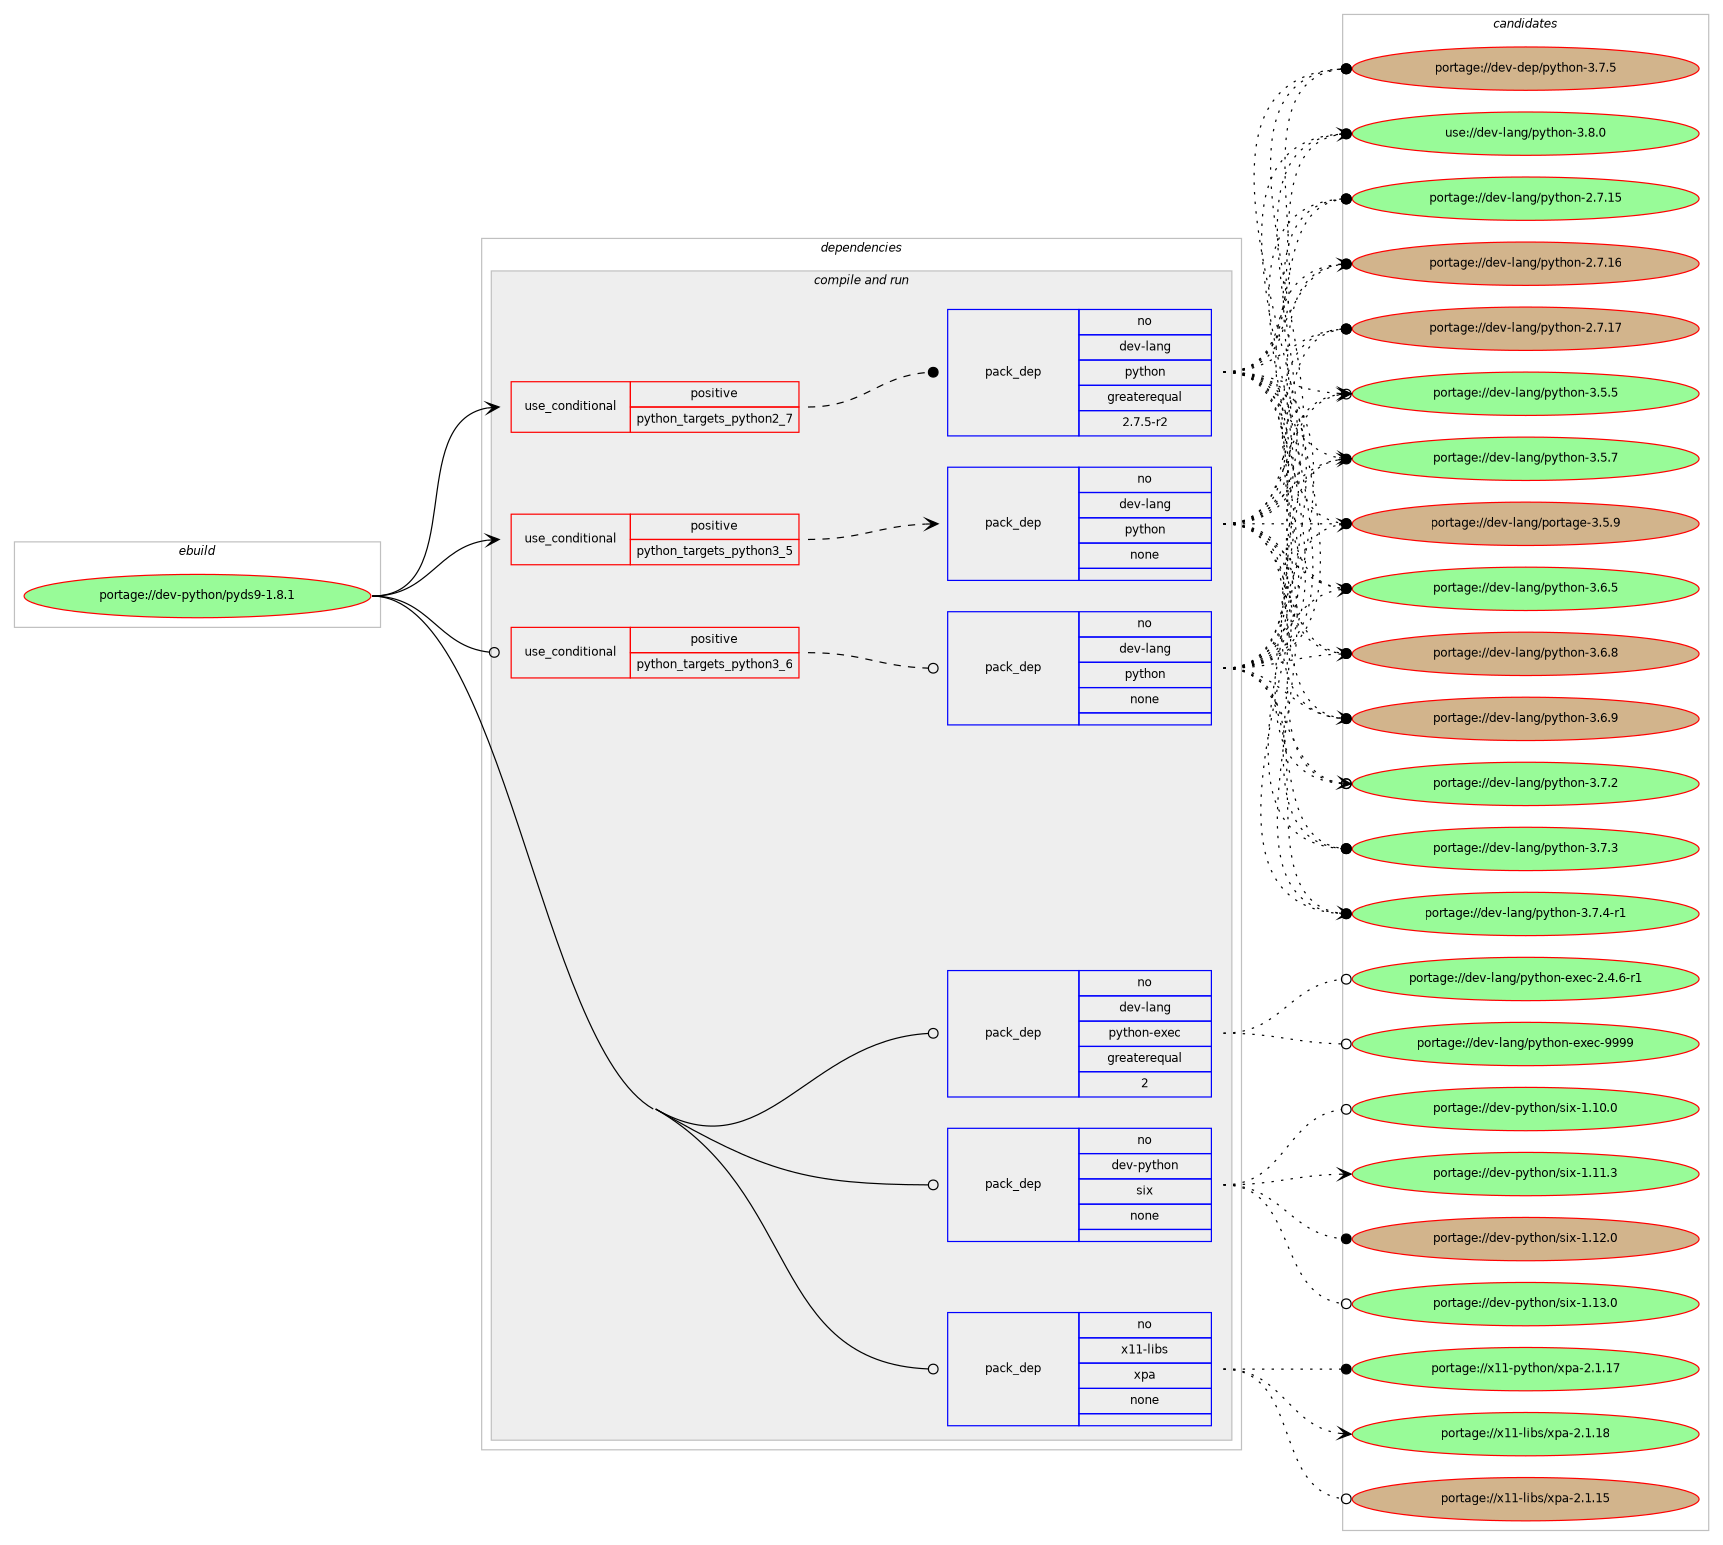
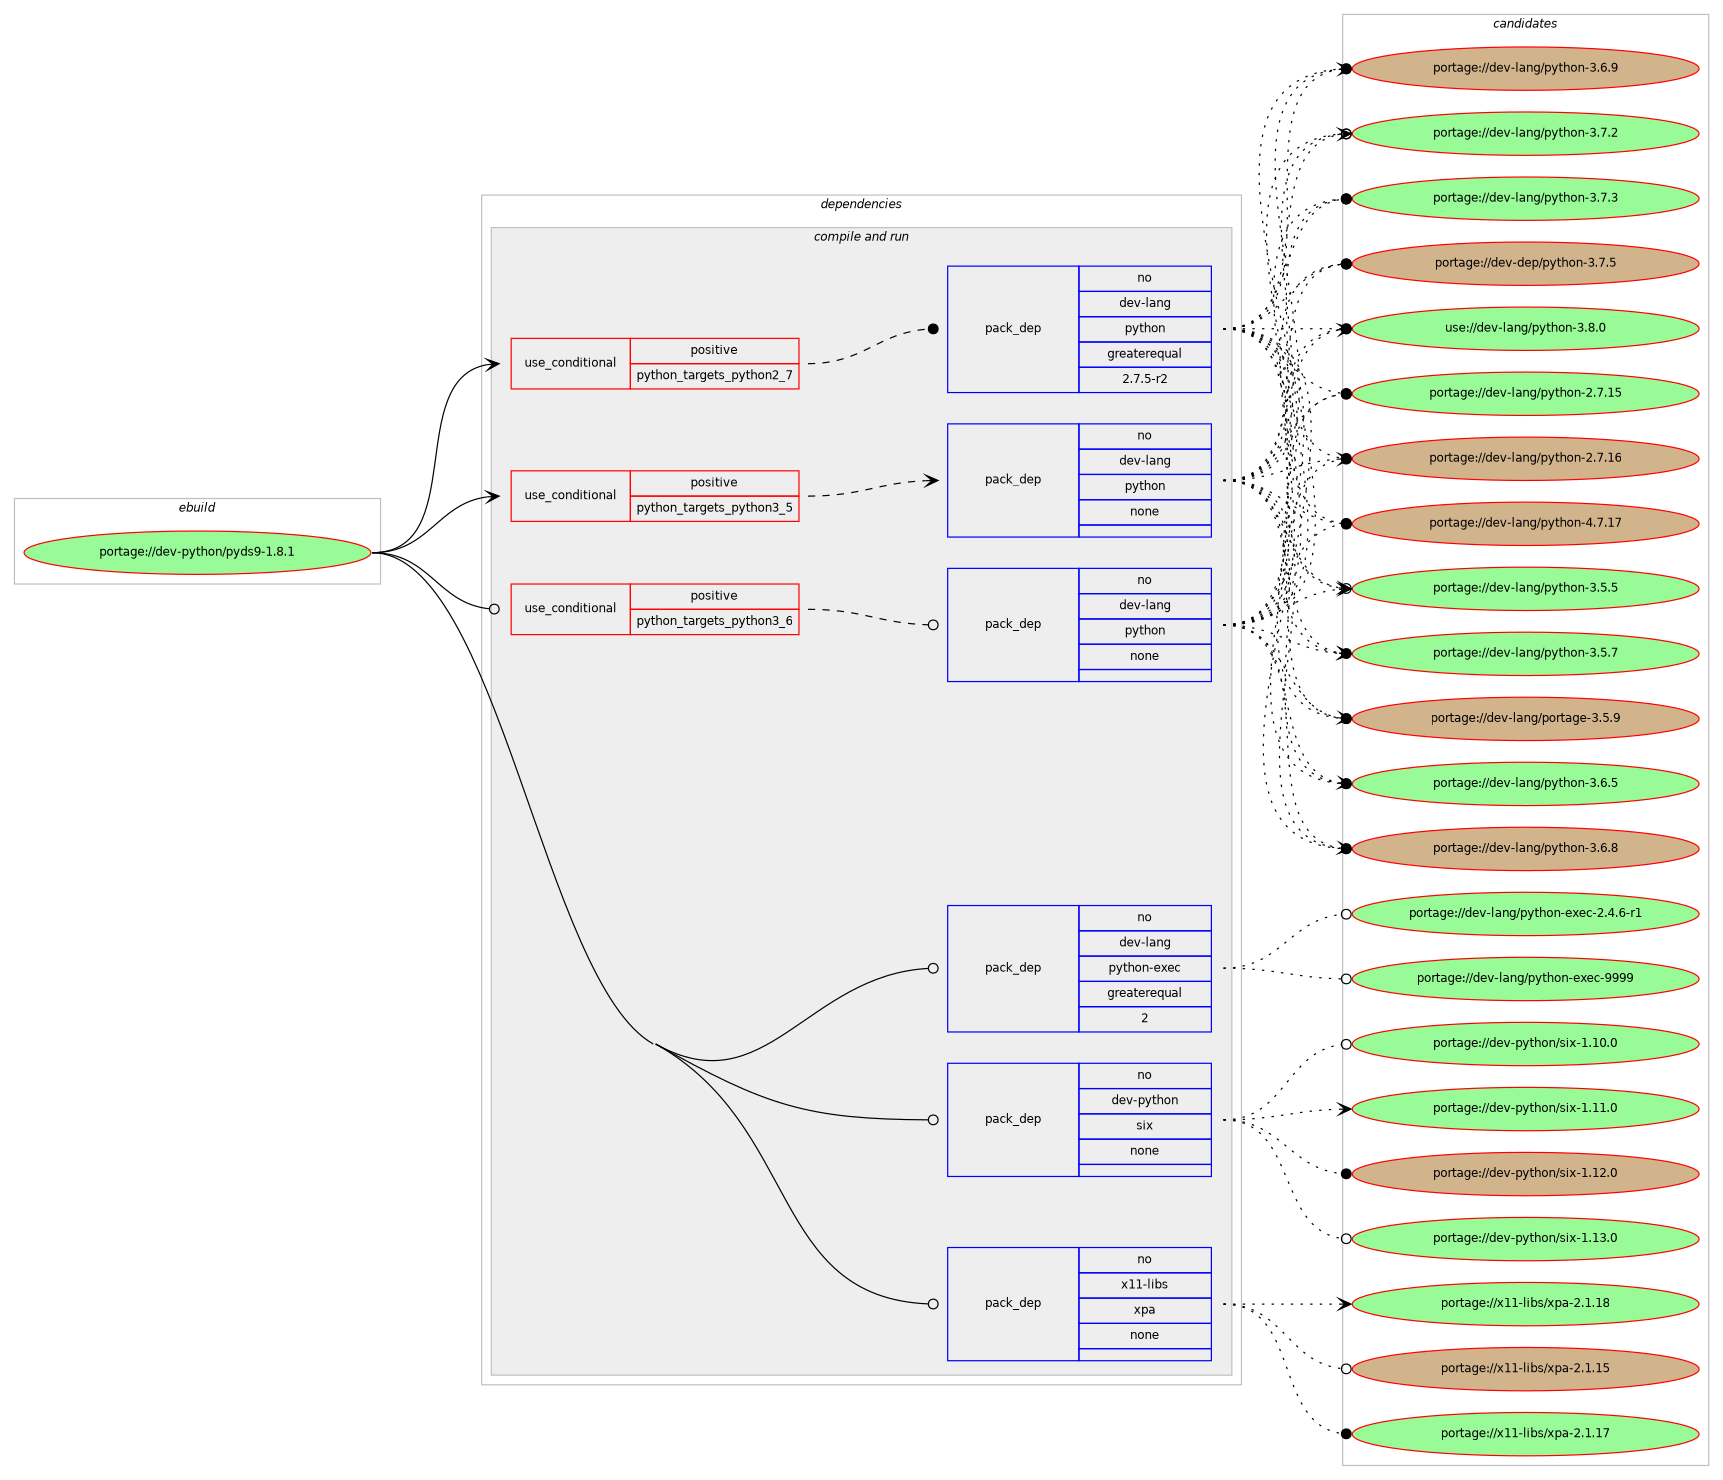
  digraph {
    compound=true
    concentrate=true
    fontname=Helvetica
    fontsize=10
    newrank=true
    rankdir=LR
    ranksep=1.5
    node [color=red fillcolor=palegreen fontname=Helvetica fontsize=10 style=filled]
    edge [arrowhead=dot headport=w style=dotted tailport=e weight=100]
    n1 [label="portage://dev-python/pyds9-1.8.1" width=4]
    n2 [color=blue label=<<TABLE BORDER="0" CELLBORDER="1" CELLSPACING="0" CELLPADDING="4" WIDTH="220"><TR><TD ROWSPAN="6" CELLPADDING="30">pack_dep</TD></TR><TR><TD WIDTH="110">no</TD></TR><TR><TD>dev-lang</TD></TR><TR><TD>python</TD></TR><TR><TD>greaterequal</TD></TR><TR><TD>2.7.5-r2</TD></TR></TABLE>> shape=none fillcolor="" style=""]
    n3 [label=<<TABLE BORDER="0" CELLBORDER="1" CELLSPACING="0" CELLPADDING="4"><TR><TD ROWSPAN="3" CELLPADDING="10">use_conditional</TD></TR><TR><TD>positive</TD></TR><TR><TD>python_targets_python2_7</TD></TR></TABLE>> shape=none fillcolor="" style=""]
    n4 [color=blue label=<<TABLE BORDER="0" CELLBORDER="1" CELLSPACING="0" CELLPADDING="4" WIDTH="220"><TR><TD ROWSPAN="6" CELLPADDING="30">pack_dep</TD></TR><TR><TD WIDTH="110">no</TD></TR><TR><TD>dev-lang</TD></TR><TR><TD>python</TD></TR><TR><TD>none</TD></TR><TR><TD></TD></TR></TABLE>> shape=none fillcolor="" style=""]
    n5 [label=<<TABLE BORDER="0" CELLBORDER="1" CELLSPACING="0" CELLPADDING="4"><TR><TD ROWSPAN="3" CELLPADDING="10">use_conditional</TD></TR><TR><TD>positive</TD></TR><TR><TD>python_targets_python3_5</TD></TR></TABLE>> shape=none fillcolor="" style=""]
    n6 [color=blue label=<<TABLE BORDER="0" CELLBORDER="1" CELLSPACING="0" CELLPADDING="4" WIDTH="220"><TR><TD ROWSPAN="6" CELLPADDING="30">pack_dep</TD></TR><TR><TD WIDTH="110">no</TD></TR><TR><TD>dev-lang</TD></TR><TR><TD>python</TD></TR><TR><TD>none</TD></TR><TR><TD></TD></TR></TABLE>> shape=none fillcolor="" style=""]
    n7 [label=<<TABLE BORDER="0" CELLBORDER="1" CELLSPACING="0" CELLPADDING="4"><TR><TD ROWSPAN="3" CELLPADDING="10">use_conditional</TD></TR><TR><TD>positive</TD></TR><TR><TD>python_targets_python3_6</TD></TR></TABLE>> shape=none fillcolor="" style=""]
    n8 [color=blue label=<<TABLE BORDER="0" CELLBORDER="1" CELLSPACING="0" CELLPADDING="4" WIDTH="220"><TR><TD ROWSPAN="6" CELLPADDING="30">pack_dep</TD></TR><TR><TD WIDTH="110">no</TD></TR><TR><TD>dev-lang</TD></TR><TR><TD>python-exec</TD></TR><TR><TD>greaterequal</TD></TR><TR><TD>2</TD></TR></TABLE>> shape=none fillcolor="" style=""]
    n9 [color=blue label=<<TABLE BORDER="0" CELLBORDER="1" CELLSPACING="0" CELLPADDING="4" WIDTH="220"><TR><TD ROWSPAN="6" CELLPADDING="30">pack_dep</TD></TR><TR><TD WIDTH="110">no</TD></TR><TR><TD>dev-python</TD></TR><TR><TD>six</TD></TR><TR><TD>none</TD></TR><TR><TD></TD></TR></TABLE>> shape=none fillcolor="" style=""]
    n10 [color=blue label=<<TABLE BORDER="0" CELLBORDER="1" CELLSPACING="0" CELLPADDING="4" WIDTH="220"><TR><TD ROWSPAN="6" CELLPADDING="30">pack_dep</TD></TR><TR><TD WIDTH="110">no</TD></TR><TR><TD>x11-libs</TD></TR><TR><TD>xpa</TD></TR><TR><TD>none</TD></TR><TR><TD></TD></TR></TABLE>> shape=none fillcolor="" style=""]
    n11 [label="portage://dev-lang/python-2.7.15" width=4]
    n12 [fillcolor=tan label="portage://dev-lang/python-2.7.16" width=4]
-   n13 [fillcolor=tan label="portage://dev-lang/python-2.7.17" width=4]
+   n13 [fillcolor=tan label="portage://dev-lang/python-4.7.17" width=4]
    n14 [label="portage://dev-lang/python-3.5.5" width=4]
    n15 [label="portage://dev-lang/python-3.5.7" width=4]
    n16 [fillcolor=tan label="portage://dev-lang/portage-3.5.9" width=4]
    n17 [label="portage://dev-lang/python-3.6.5" width=4]
    n18 [fillcolor=tan label="portage://dev-lang/python-3.6.8" width=4]
    n19 [fillcolor=tan label="portage://dev-lang/python-3.6.9" width=4]
    n20 [label="portage://dev-lang/python-3.7.2" width=4]
    n21 [label="portage://dev-lang/python-3.7.3" width=4]
-   n22 [label="portage://dev-lang/python-3.7.4-r1" width=4]
    n23 [fillcolor=tan label="portage://dev-dep/python-3.7.5" width=4]
    n24 [label="use://dev-lang/python-3.8.0" width=4]
    n25 [label="portage://dev-lang/python-exec-2.4.6-r1" width=4]
    n26 [label="portage://dev-lang/python-exec-9999" width=4]
    n27 [label="portage://dev-python/six-1.10.0" width=4]
-   n28 [label="portage://dev-python/six-1.11.3" width=4]
+   n28 [label="portage://dev-python/six-1.11.0" width=4]
    n29 [fillcolor=tan label="portage://dev-python/six-1.12.0" width=4]
    n30 [label="portage://dev-python/six-1.13.0" width=4]
    n31 [fillcolor=tan label="portage://x11-libs/xpa-2.1.15" width=4]
-   n32 [label="portage://x11-python/xpa-2.1.17" width=4]
+   n32 [label="portage://x11-libs/xpa-2.1.17" width=4]
    n33 [label="portage://x11-libs/xpa-2.1.18" width=4]
    subgraph cluster_1 {
      color=gray
      label=<<i>ebuild</i>>
      rank=same
      n1
    }
    subgraph cluster_2 {
      color=gray
      label=<<i>dependencies</i>>
      subgraph cluster_3 {
        color=gray
        fillcolor="#eeeeee"
        label=<<i>compile</i>>
        style=filled
      }
      subgraph cluster_4 {
        color=gray
        fillcolor="#eeeeee"
        label=<<i>compile and run</i>>
        style=filled
        subgraph sub_5 {
          color=gray
          fillcolor="#eeeeee"
          label=<<i>compile and run</i>>
          style=filled
          n5
          subgraph sub_6 {
            color=gray
            fillcolor="#eeeeee"
            label=<<i>compile and run</i>>
            style=filled
            n4
          }
        }
        subgraph sub_7 {
          color=gray
          fillcolor="#eeeeee"
          label=<<i>compile and run</i>>
          style=filled
          n3
          subgraph sub_8 {
            color=gray
            fillcolor="#eeeeee"
            label=<<i>compile and run</i>>
            style=filled
            n2
          }
        }
        subgraph sub_9 {
          color=gray
          fillcolor="#eeeeee"
          label=<<i>compile and run</i>>
          style=filled
          n7
          subgraph sub_10 {
            color=gray
            fillcolor="#eeeeee"
            label=<<i>compile and run</i>>
            style=filled
            n6
          }
        }
        subgraph sub_11 {
          color=gray
          fillcolor="#eeeeee"
          label=<<i>compile and run</i>>
          style=filled
          n8
        }
        subgraph sub_12 {
          color=gray
          fillcolor="#eeeeee"
          label=<<i>compile and run</i>>
          style=filled
          n9
        }
        subgraph sub_13 {
          color=gray
          fillcolor="#eeeeee"
          label=<<i>compile and run</i>>
          style=filled
          n10
        }
      }
      subgraph cluster_14 {
        color=gray
        fillcolor="#eeeeee"
        label=<<i>run</i>>
        style=filled
      }
    }
    subgraph cluster_15 {
      color=gray
      label=<<i>candidates</i>>
      rank=same
      subgraph sub_16 {
        color=black
        label=<<i>candidates</i>>
        nodesep=1
        rank=same
        n11
        n12
        n13
        n14
        n15
        n16
        n17
        n18
        n19
        n20
        n21
-       n22
        n23
        n24
      }
      subgraph sub_17 {
        color=black
        label=<<i>candidates</i>>
        nodesep=1
        rank=same
        n11
        n12
        n13
        n14
        n15
        n16
        n17
        n18
        n19
        n20
        n21
-       n22
        n23
        n24
      }
      subgraph sub_18 {
        color=black
        label=<<i>candidates</i>>
        nodesep=1
        rank=same
        n11
        n12
        n13
        n14
        n15
        n16
        n17
        n18
        n19
        n20
        n21
-       n22
        n23
        n24
      }
      subgraph sub_19 {
        color=black
        label=<<i>candidates</i>>
        nodesep=1
        rank=same
        n25
        n26
      }
      subgraph sub_20 {
        color=black
        label=<<i>candidates</i>>
        nodesep=1
        rank=same
        n27
        n28
        n29
        n30
      }
      subgraph sub_21 {
        color=black
        label=<<i>candidates</i>>
        nodesep=1
        rank=same
        n31
        n32
        n33
      }
    }
    n1 -> n3 [arrowhead=vee style=solid weight=20]
    n1 -> n5 [arrowhead=vee style=solid weight=20]
    n1 -> n7 [arrowhead=odot style=solid weight=20]
    n1 -> n8 [arrowhead=odot style=solid weight=20]
    n1 -> n9 [arrowhead=odot style=solid weight=20]
    n1 -> n10 [arrowhead=odot style=solid weight=20]
    n2 -> n11
    n2 -> n12
    n2 -> n13
    n2 -> n14 [arrowhead=vee]
    n2 -> n15 [arrowhead=vee]
    n2 -> n16
    n2 -> n17
    n2 -> n18
    n2 -> n19
    n2 -> n20 [arrowhead=odot]
    n2 -> n21 [arrowhead=odot]
-   n2 -> n22
    n2 -> n23
    n2 -> n24
    n3 -> n2 [style=dashed weight=20]
    n4 -> n11
    n4 -> n12 [arrowhead=vee]
    n4 -> n13 [arrowhead=odot]
    n4 -> n14 [arrowhead=odot]
    n4 -> n15
    n4 -> n16
    n4 -> n17 [arrowhead=odot]
    n4 -> n18 [arrowhead=odot]
    n4 -> n19 [arrowhead=vee]
    n4 -> n20 [arrowhead=odot]
    n4 -> n21
-   n4 -> n22
    n4 -> n23 [arrowhead=odot]
    n4 -> n24 [arrowhead=vee]
    n5 -> n4 [arrowhead=vee style=dashed weight=20]
    n6 -> n11 [arrowhead=odot]
    n6 -> n12
    n6 -> n13
    n6 -> n14 [arrowhead=vee]
    n6 -> n15 [arrowhead=vee]
    n6 -> n16 [arrowhead=vee]
    n6 -> n17 [arrowhead=vee]
    n6 -> n18 [arrowhead=vee]
    n6 -> n19
    n6 -> n20 [arrowhead=vee]
    n6 -> n21
-   n6 -> n22 [arrowhead=vee]
    n6 -> n23
    n6 -> n24
    n7 -> n6 [arrowhead=odot style=dashed weight=20]
    n8 -> n25 [arrowhead=odot]
    n8 -> n26 [arrowhead=odot]
    n9 -> n27 [arrowhead=odot]
    n9 -> n28 [arrowhead=vee]
    n9 -> n29
    n9 -> n30 [arrowhead=odot]
    n10 -> n31 [arrowhead=odot]
    n10 -> n32
    n10 -> n33 [arrowhead=vee]
  }
